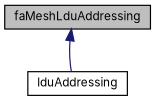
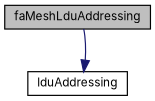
  digraph {
    fontname=Inter
    node [color=black fontname=Inter fontsize=10 shape=record]
    n1 [fillcolor=grey75 fontcolor=black height=0.2 label=faMeshLduAddressing style=filled width=0.4]
    n2 [height=0.2 label=lduAddressing width=0.4]
-   n1 -> n2 [color=midnightblue dir=back fontname=Inter fontsize=10 labelfontname=Helvetica labelfontsize=10 style=solid]
+   n2 -> n1 [color=midnightblue dir=back fontname=Inter fontsize=10 labelfontname=Helvetica labelfontsize=10 style=solid]
  }
